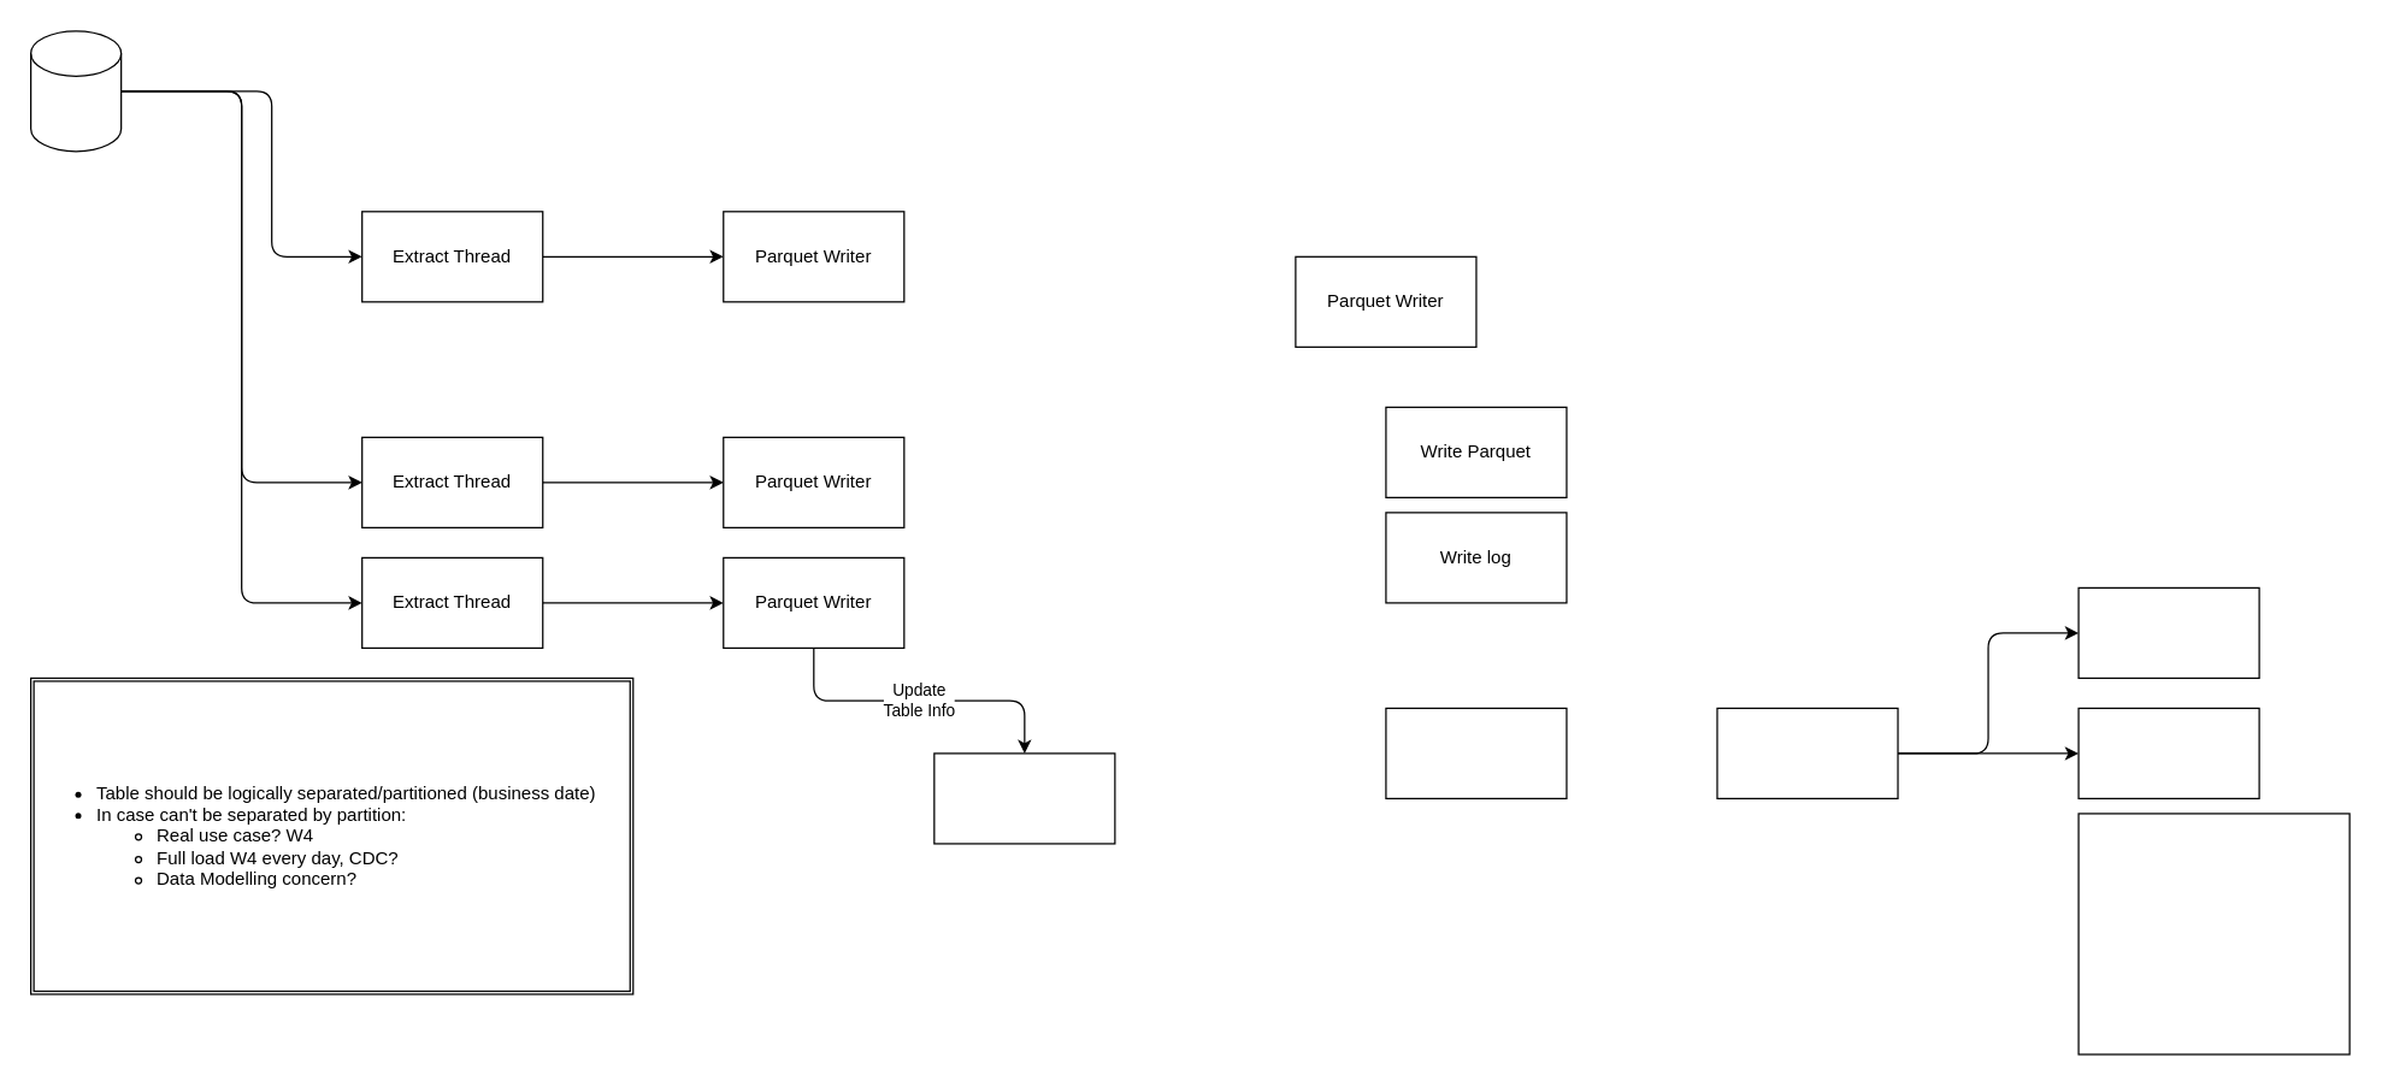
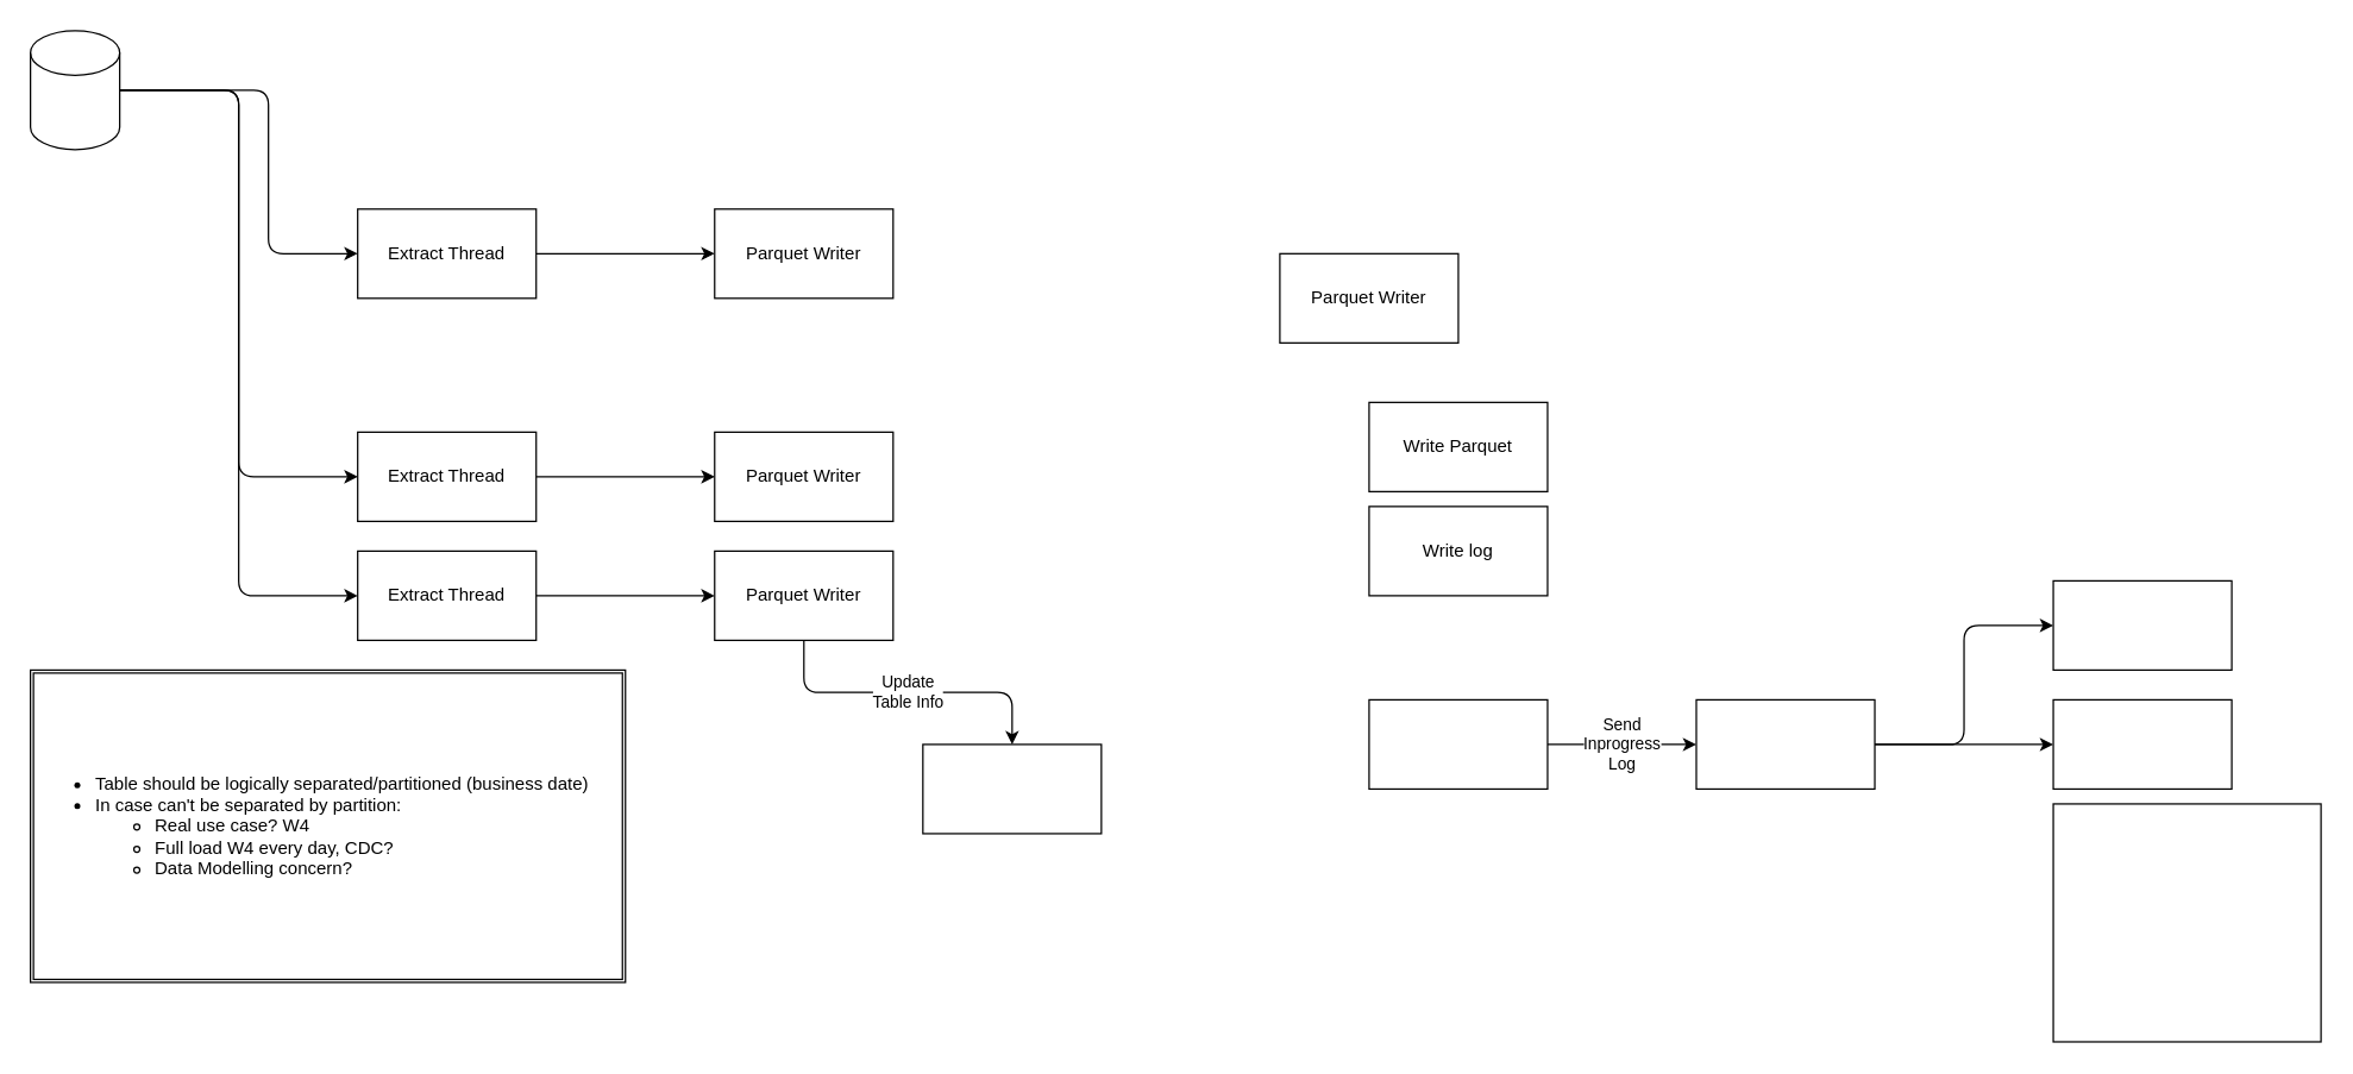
  <mxCell id="0" />
  <mxCell id="1" parent="0" />
  <mxCell id="2" style="edgeStyle=none;html=1;" parent="1" source="3" target="4" edge="1"><mxGeometry relative="1" as="geometry" /></mxCell>
  <mxCell id="3" value="Extract Thread" style="rounded=0;whiteSpace=wrap;html=1;" parent="1" vertex="1"><mxGeometry x="240" y="140" width="120" height="60" as="geometry" /></mxCell>
  <mxCell id="4" value="Parquet Writer" style="rounded=0;whiteSpace=wrap;html=1;" parent="1" vertex="1"><mxGeometry x="480" y="140" width="120" height="60" as="geometry" /></mxCell>
  <mxCell id="5" style="edgeStyle=orthogonalEdgeStyle;html=1;exitX=1;exitY=0.5;exitDx=0;exitDy=0;exitPerimeter=0;" parent="1" source="8" target="3" edge="1"><mxGeometry relative="1" as="geometry"><Array as="points"><mxPoint x="180" y="60" /><mxPoint x="180" y="170" /></Array></mxGeometry></mxCell>
  <mxCell id="6" style="edgeStyle=orthogonalEdgeStyle;html=1;entryX=0;entryY=0.5;entryDx=0;entryDy=0;" parent="1" source="8" target="10" edge="1"><mxGeometry relative="1" as="geometry" /></mxCell>
  <mxCell id="7" style="edgeStyle=orthogonalEdgeStyle;html=1;entryX=0;entryY=0.5;entryDx=0;entryDy=0;" parent="1" source="8" target="13" edge="1"><mxGeometry relative="1" as="geometry" /></mxCell>
  <mxCell id="8" value="" style="shape=cylinder3;whiteSpace=wrap;html=1;boundedLbl=1;backgroundOutline=1;size=15;" parent="1" vertex="1"><mxGeometry x="20" y="20" width="60" height="80" as="geometry" /></mxCell>
  <mxCell id="9" style="edgeStyle=none;html=1;" parent="1" source="10" target="11" edge="1"><mxGeometry relative="1" as="geometry" /></mxCell>
  <mxCell id="10" value="Extract Thread" style="rounded=0;whiteSpace=wrap;html=1;" parent="1" vertex="1"><mxGeometry x="240" y="290" width="120" height="60" as="geometry" /></mxCell>
  <mxCell id="11" value="Parquet Writer" style="rounded=0;whiteSpace=wrap;html=1;" parent="1" vertex="1"><mxGeometry x="480" y="290" width="120" height="60" as="geometry" /></mxCell>
  <mxCell id="12" style="edgeStyle=none;html=1;" parent="1" source="13" target="14" edge="1"><mxGeometry relative="1" as="geometry" /></mxCell>
  <mxCell id="13" value="Extract Thread" style="rounded=0;whiteSpace=wrap;html=1;" parent="1" vertex="1"><mxGeometry x="240" y="370" width="120" height="60" as="geometry" /></mxCell>
  <mxCell id="14" value="Parquet Writer" style="rounded=0;whiteSpace=wrap;html=1;" parent="1" vertex="1"><mxGeometry x="480" y="370" width="120" height="60" as="geometry" /></mxCell>
  <mxCell id="15" value="&lt;ul&gt;&lt;li&gt;Table should be logically separated/partitioned (business date)&lt;/li&gt;&lt;li&gt;In case can't be separated by partition:&lt;/li&gt;&lt;ul&gt;&lt;li&gt;Real use case? W4&lt;/li&gt;&lt;li&gt;Full load W4 every day, CDC?&lt;/li&gt;&lt;li&gt;Data Modelling concern?&lt;/li&gt;&lt;/ul&gt;&lt;/ul&gt;" style="shape=ext;double=1;rounded=0;whiteSpace=wrap;html=1;align=left;" vertex="1" parent="1"><mxGeometry x="20" y="450" width="400" height="210" as="geometry" /></mxCell>
  <mxCell id="16" value="Prometheus metrics" style="rounded=0;whiteSpace=wrap;html=1;fontColor=#FFFFFF;" vertex="1" parent="1"><mxGeometry x="620" y="500" width="120" height="60" as="geometry" /></mxCell>
  <mxCell id="17" value="Update&lt;br&gt;Table Info" style="edgeStyle=orthogonalEdgeStyle;html=1;exitX=0.5;exitY=1;exitDx=0;exitDy=0;entryX=0.5;entryY=0;entryDx=0;entryDy=0;" edge="1" parent="1" source="14" target="16"><mxGeometry relative="1" as="geometry"><mxPoint x="1170" y="519" as="targetPoint" /><mxPoint x="600" y="519" as="sourcePoint" /></mxGeometry></mxCell>
  <mxCell id="18" value="Parquet Writer" style="rounded=0;whiteSpace=wrap;html=1;" vertex="1" parent="1"><mxGeometry x="860" y="170" width="120" height="60" as="geometry" /></mxCell>
  <mxCell id="19" value="Write Parquet" style="rounded=0;whiteSpace=wrap;html=1;" vertex="1" parent="1"><mxGeometry x="920" y="270" width="120" height="60" as="geometry" /></mxCell>
  <mxCell id="20" value="Write log" style="rounded=0;whiteSpace=wrap;html=1;" vertex="1" parent="1"><mxGeometry x="920" y="340" width="120" height="60" as="geometry" /></mxCell>
+ <mxCell id="21" value="Send&lt;br&gt;Inprogress&lt;br&gt;Log" style="edgeStyle=orthogonalEdgeStyle;html=1;entryX=0;entryY=0.5;entryDx=0;entryDy=0;" edge="1" parent="1" source="22" target="28"><mxGeometry relative="1" as="geometry" /></mxCell>
  <mxCell id="22" value="Agent Metric Listener" style="rounded=0;whiteSpace=wrap;html=1;fontColor=#FFFFFF;" vertex="1" parent="1"><mxGeometry x="920" y="470" width="120" height="60" as="geometry" /></mxCell>
  <mxCell id="23" value="Prometheus metrics" style="rounded=0;whiteSpace=wrap;html=1;fontColor=#FFFFFF;" vertex="1" parent="1"><mxGeometry x="1380" y="470" width="120" height="60" as="geometry" /></mxCell>
  <mxCell id="24" value="{&lt;br&gt;&lt;span style=&quot;white-space: pre;&quot;&gt;&#09;&lt;/span&gt;TIME&lt;br&gt;&lt;span style=&quot;white-space: pre;&quot;&gt;&#09;&lt;/span&gt;VAlue&lt;br&gt;&lt;blockquote style=&quot;margin: 0 0 0 40px; border: none; padding: 0px;&quot;&gt;Labels {&lt;br&gt;&lt;span style=&quot;white-space: pre;&quot;&gt;&#09;&lt;/span&gt;table_name....&lt;div style=&quot;&quot;&gt;&lt;span style=&quot;background-color: initial;&quot;&gt;}&lt;/span&gt;&lt;/div&gt;&lt;/blockquote&gt;&lt;div style=&quot;&quot;&gt;&lt;span style=&quot;background-color: initial;&quot;&gt;}&lt;/span&gt;&lt;/div&gt;" style="rounded=0;whiteSpace=wrap;html=1;fontColor=#FFFFFF;align=left;" vertex="1" parent="1"><mxGeometry x="1380" y="540" width="180" height="160" as="geometry" /></mxCell>
  <mxCell id="25" value="TIME" style="rounded=0;whiteSpace=wrap;html=1;fontColor=#FFFFFF;" vertex="1" parent="1"><mxGeometry x="1380" y="390" width="120" height="60" as="geometry" /></mxCell>
  <mxCell id="26" style="edgeStyle=orthogonalEdgeStyle;html=1;" edge="1" parent="1" source="28" target="23"><mxGeometry relative="1" as="geometry" /></mxCell>
  <mxCell id="27" style="edgeStyle=orthogonalEdgeStyle;html=1;entryX=0;entryY=0.5;entryDx=0;entryDy=0;" edge="1" parent="1" source="28" target="25"><mxGeometry relative="1" as="geometry" /></mxCell>
  <mxCell id="28" value="Manager" style="rounded=0;whiteSpace=wrap;html=1;fontColor=#FFFFFF;" vertex="1" parent="1"><mxGeometry x="1140" y="470" width="120" height="60" as="geometry" /></mxCell>
